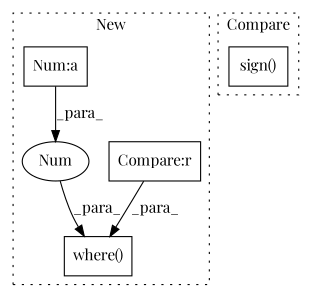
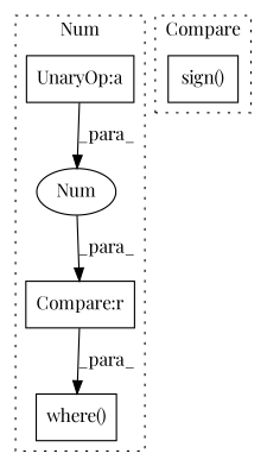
  digraph {
    fontname="Playfair Display"
    node [a=75 fontname="Playfair Display" shape=box]
    edge [fontname="Playfair Display"]
    n1 [l="21,6" label="where()" s="12858,13051"]
    n2 [a=40 l=10 label="Compare:r" s=12879]
    n3 [a=76 l=1 label=Num s=12888 shape=ellipse]
-   n4 [a=61 l=47 label="Num:a" s=13003]
+   n4 [a=61 l=47 label="UnaryOp:a" s=13003]
    n5 [l=13 label="sign()" s=12884]
    subgraph cluster_1 {
-     label=New
+     label=Num
      style=dotted
      n1
      n2
      n3
      n4
    }
    subgraph cluster_2 {
      label=Compare
      style=dotted
      n5
    }
    n2 -> n1 [label=_para_]
-   n3 -> n1 [label=_para_]
+   n3 -> n2 [label=_para_]
    n4 -> n3 [label=_para_]
  }
